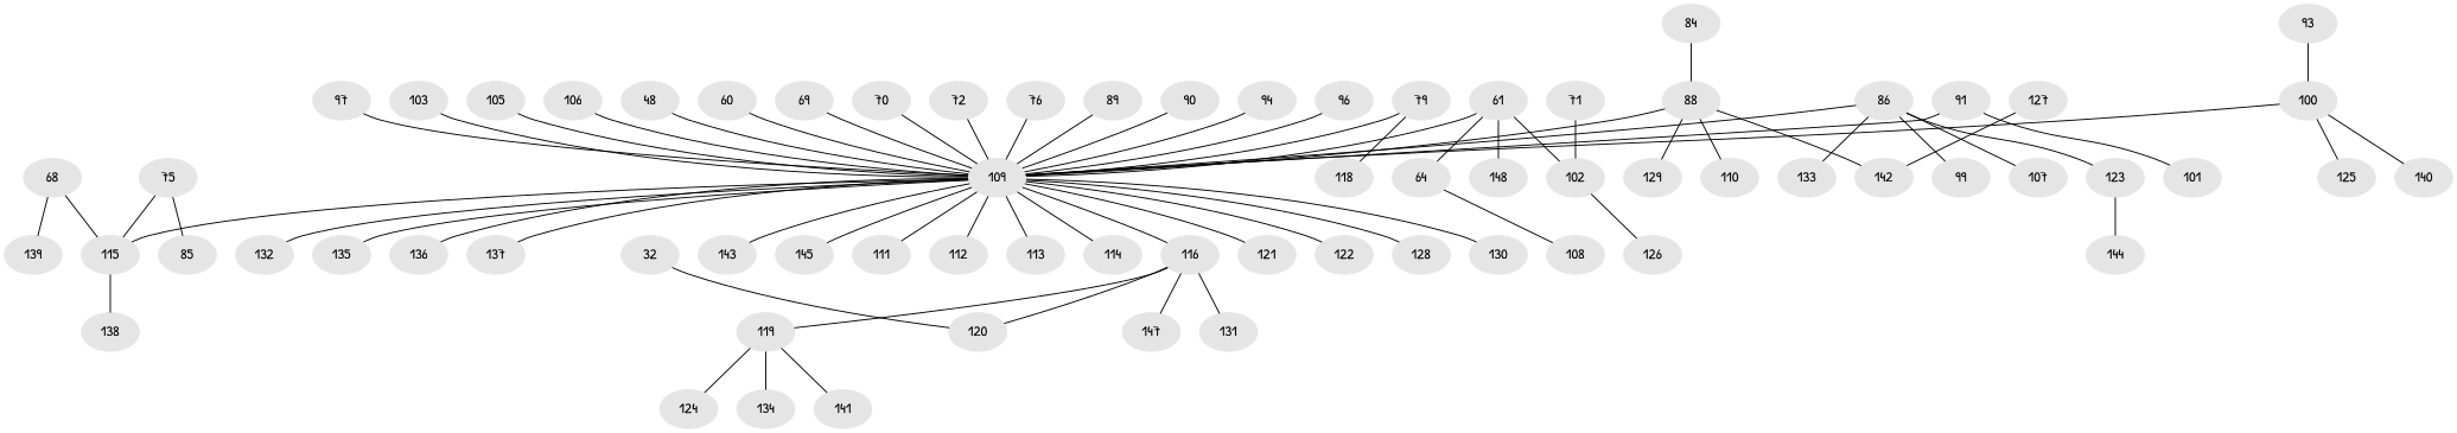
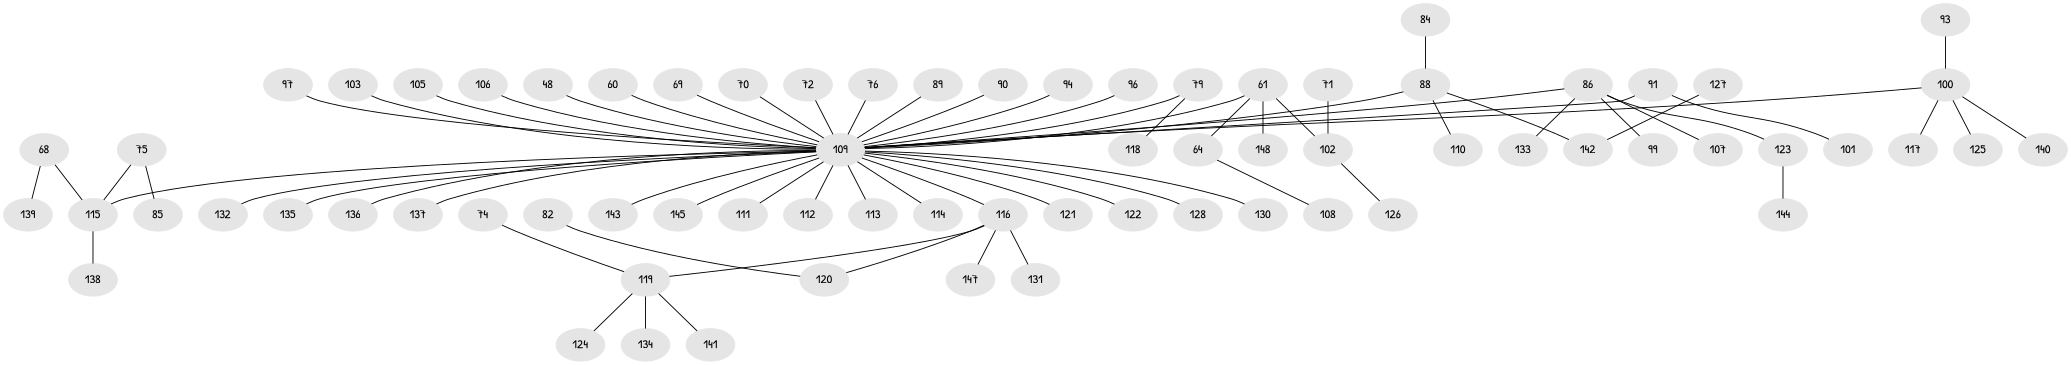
  graph {
    fontname="Patrick Hand"
    node [color=gray90 fontname="Patrick Hand" style=filled]
    edge [fontname="Patrick Hand"]
    109 [super="+95+62+57+58+41+98+92+42+104"]
    115 [super="+37"]
    111
    112
    113
    114
    116 [super="+18+46+78"]
    121
    122
    128
    130
    132
    135
    136
    137
    143
    145
    48
    60
    61
    64
    102 [super="+67"]
    148
    108
    126
    138
    68
    139
    69
    70
    71
    72
    119 [super="+25"]
    124
    134
    141
+   74
    75
    85
    76
    79
    118
    120 [super="+49"]
-   82 [label=32]
+   82
    88 [super="+80"]
    110
-   129
    142 [super="+53"]
    84
    86 [super="+83"]
    99
    107
    123
    133
    144
    89
    90 [super="+5"]
    91
    101
    100 [super="+32+38+43+47+56"]
+   117
    125
    140
    93
    94
    96
    97
    103
    105
    106
    131
    147
    127
    109 -- 115
    109 -- 111
    109 -- 112
    109 -- 113
    109 -- 114
    109 -- 116
    109 -- 121
    109 -- 122
    109 -- 128
    109 -- 130
    109 -- 132
    109 -- 135
    109 -- 136
    109 -- 137
    109 -- 143
    109 -- 145
    115 -- 138
    116 -- 119
    116 -- 120
    116 -- 131
    116 -- 147
    48 -- 109
    60 -- 109
    61 -- 109
    61 -- 64
    61 -- 102
    61 -- 148
    64 -- 108
    102 -- 126
    68 -- 115
    68 -- 139
    69 -- 109
    70 -- 109
    71 -- 102
    72 -- 109
    119 -- 124
    119 -- 134
    119 -- 141
+   74 -- 119
    75 -- 115
    75 -- 85
    76 -- 109
    79 -- 109
    79 -- 118
    82 -- 120
    88 -- 109
    88 -- 110
-   88 -- 129
    88 -- 142
    84 -- 88
    86 -- 109
    86 -- 99
    86 -- 107
    86 -- 123
    86 -- 133
    123 -- 144
    89 -- 109
    90 -- 109
    91 -- 109
    91 -- 101
    100 -- 109
+   100 -- 117
    100 -- 125
    100 -- 140
    93 -- 100
    94 -- 109
    96 -- 109
    97 -- 109
    103 -- 109
    105 -- 109
    106 -- 109
    127 -- 142
  }
